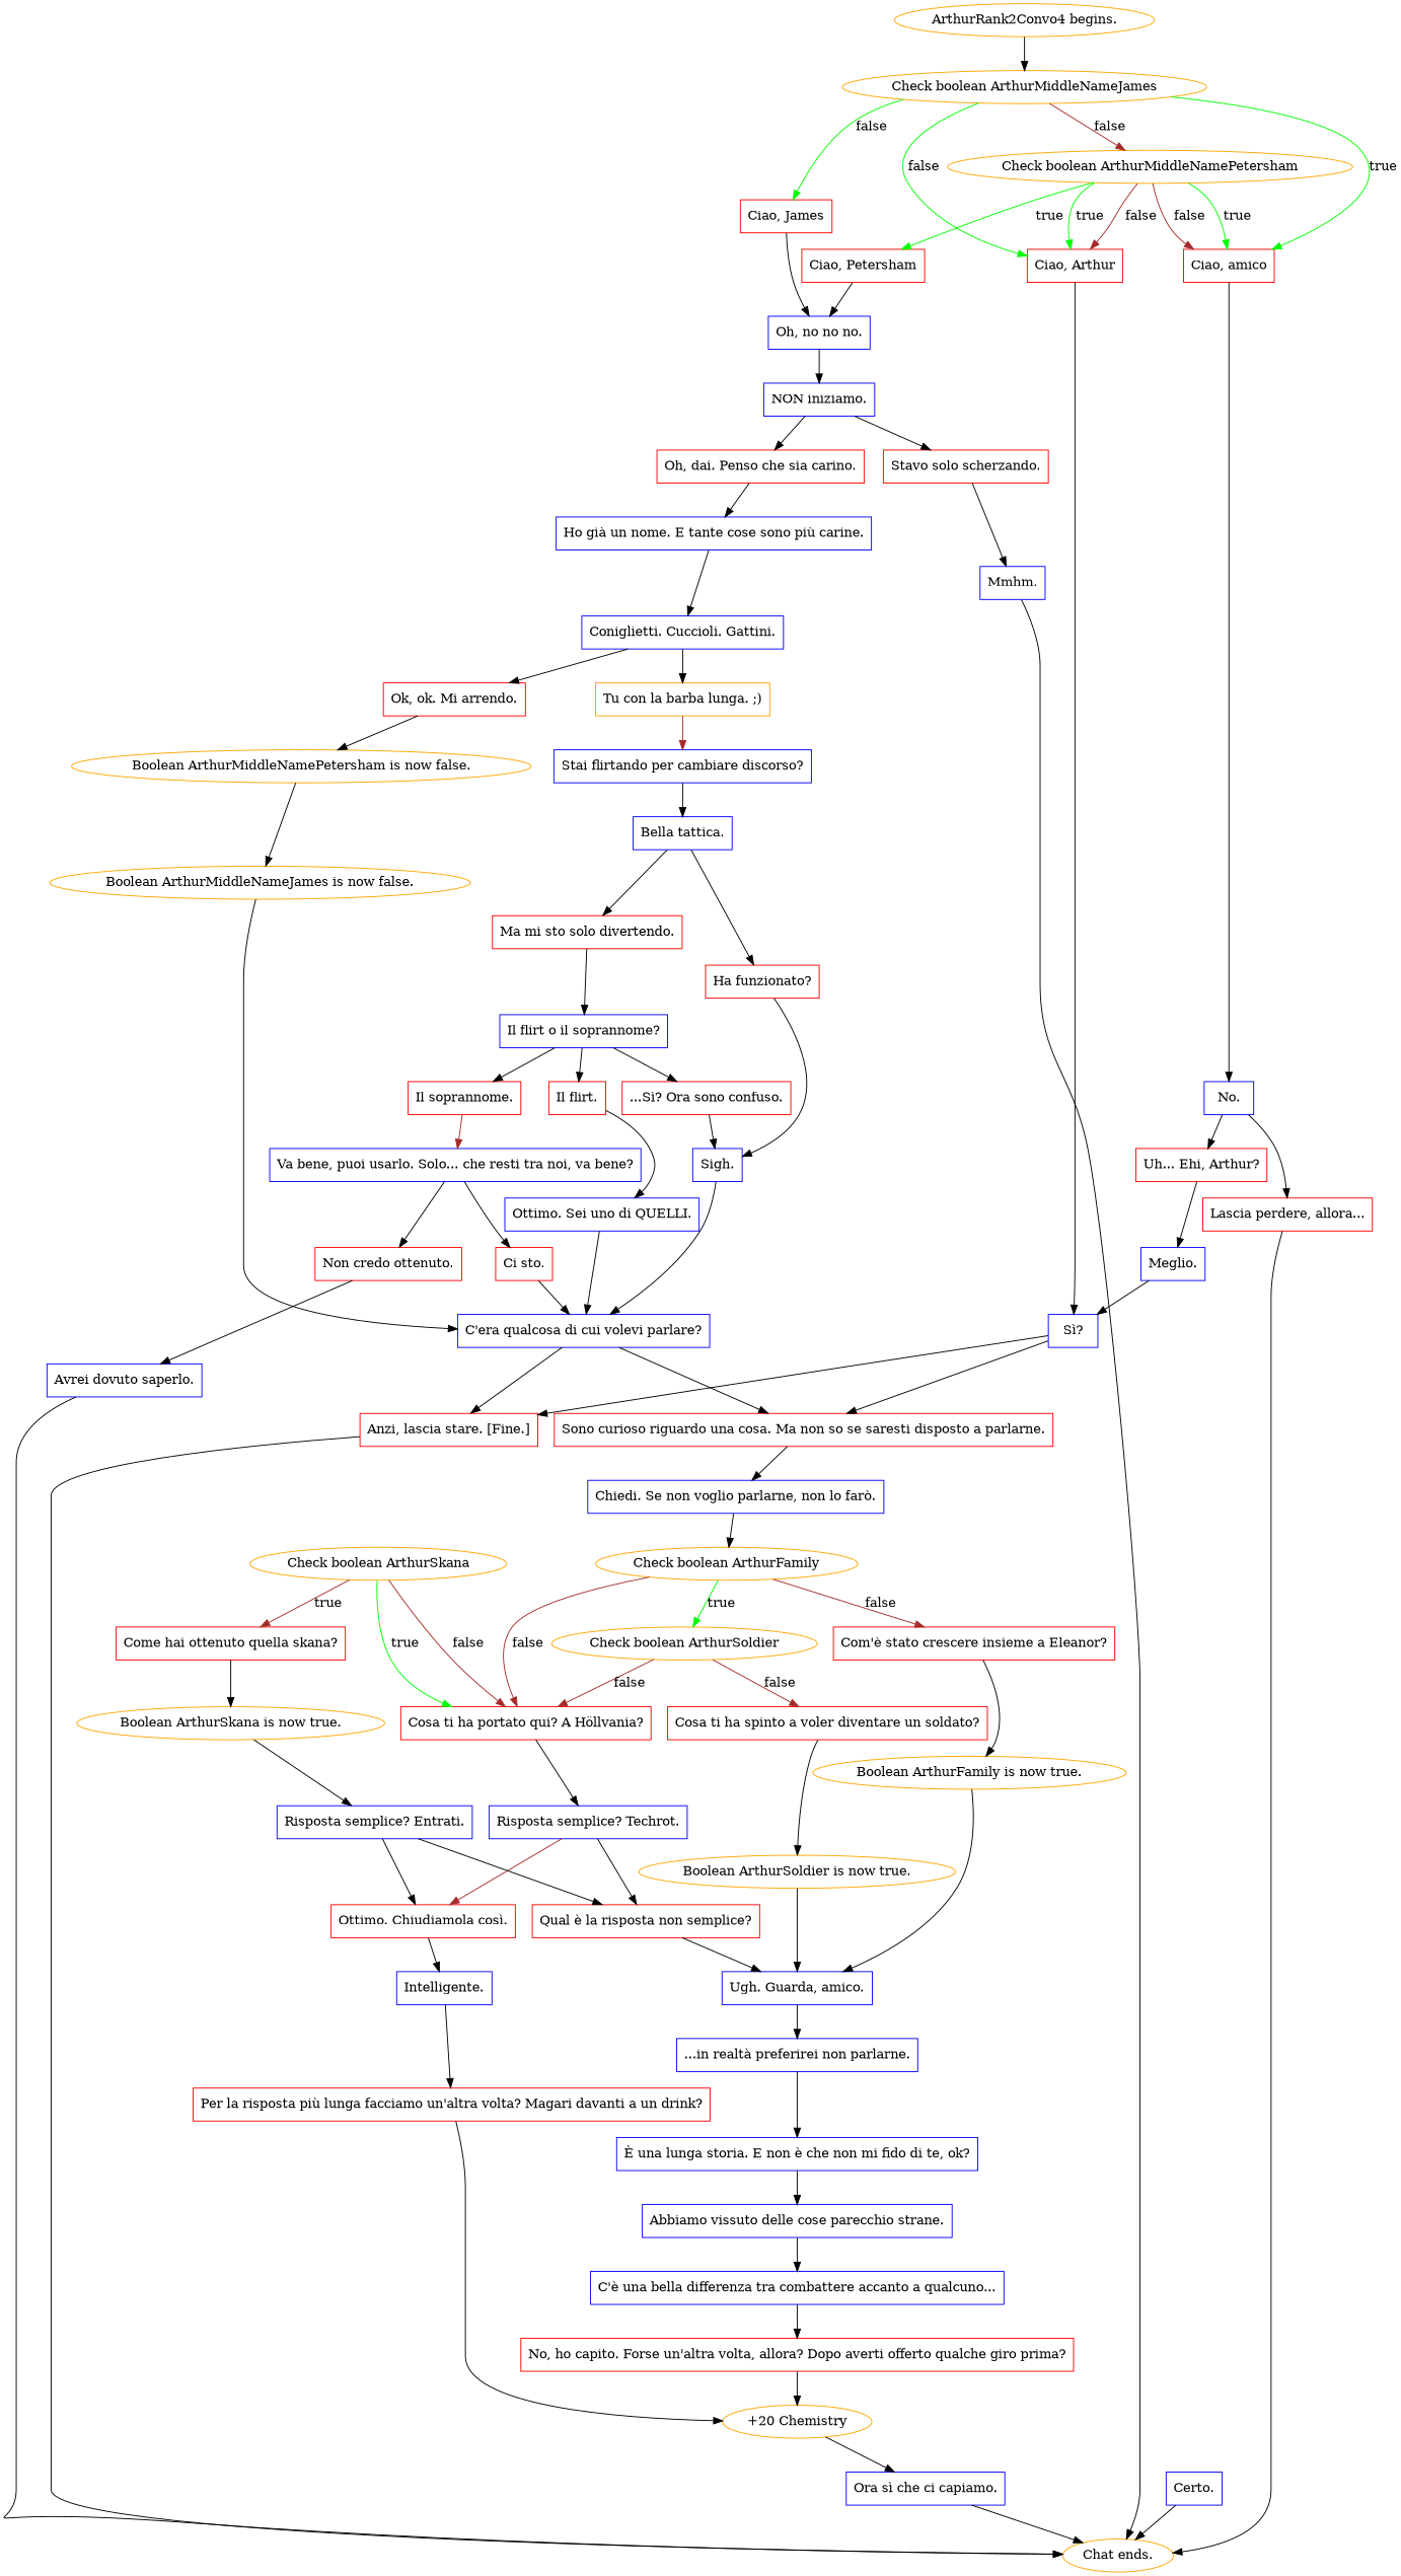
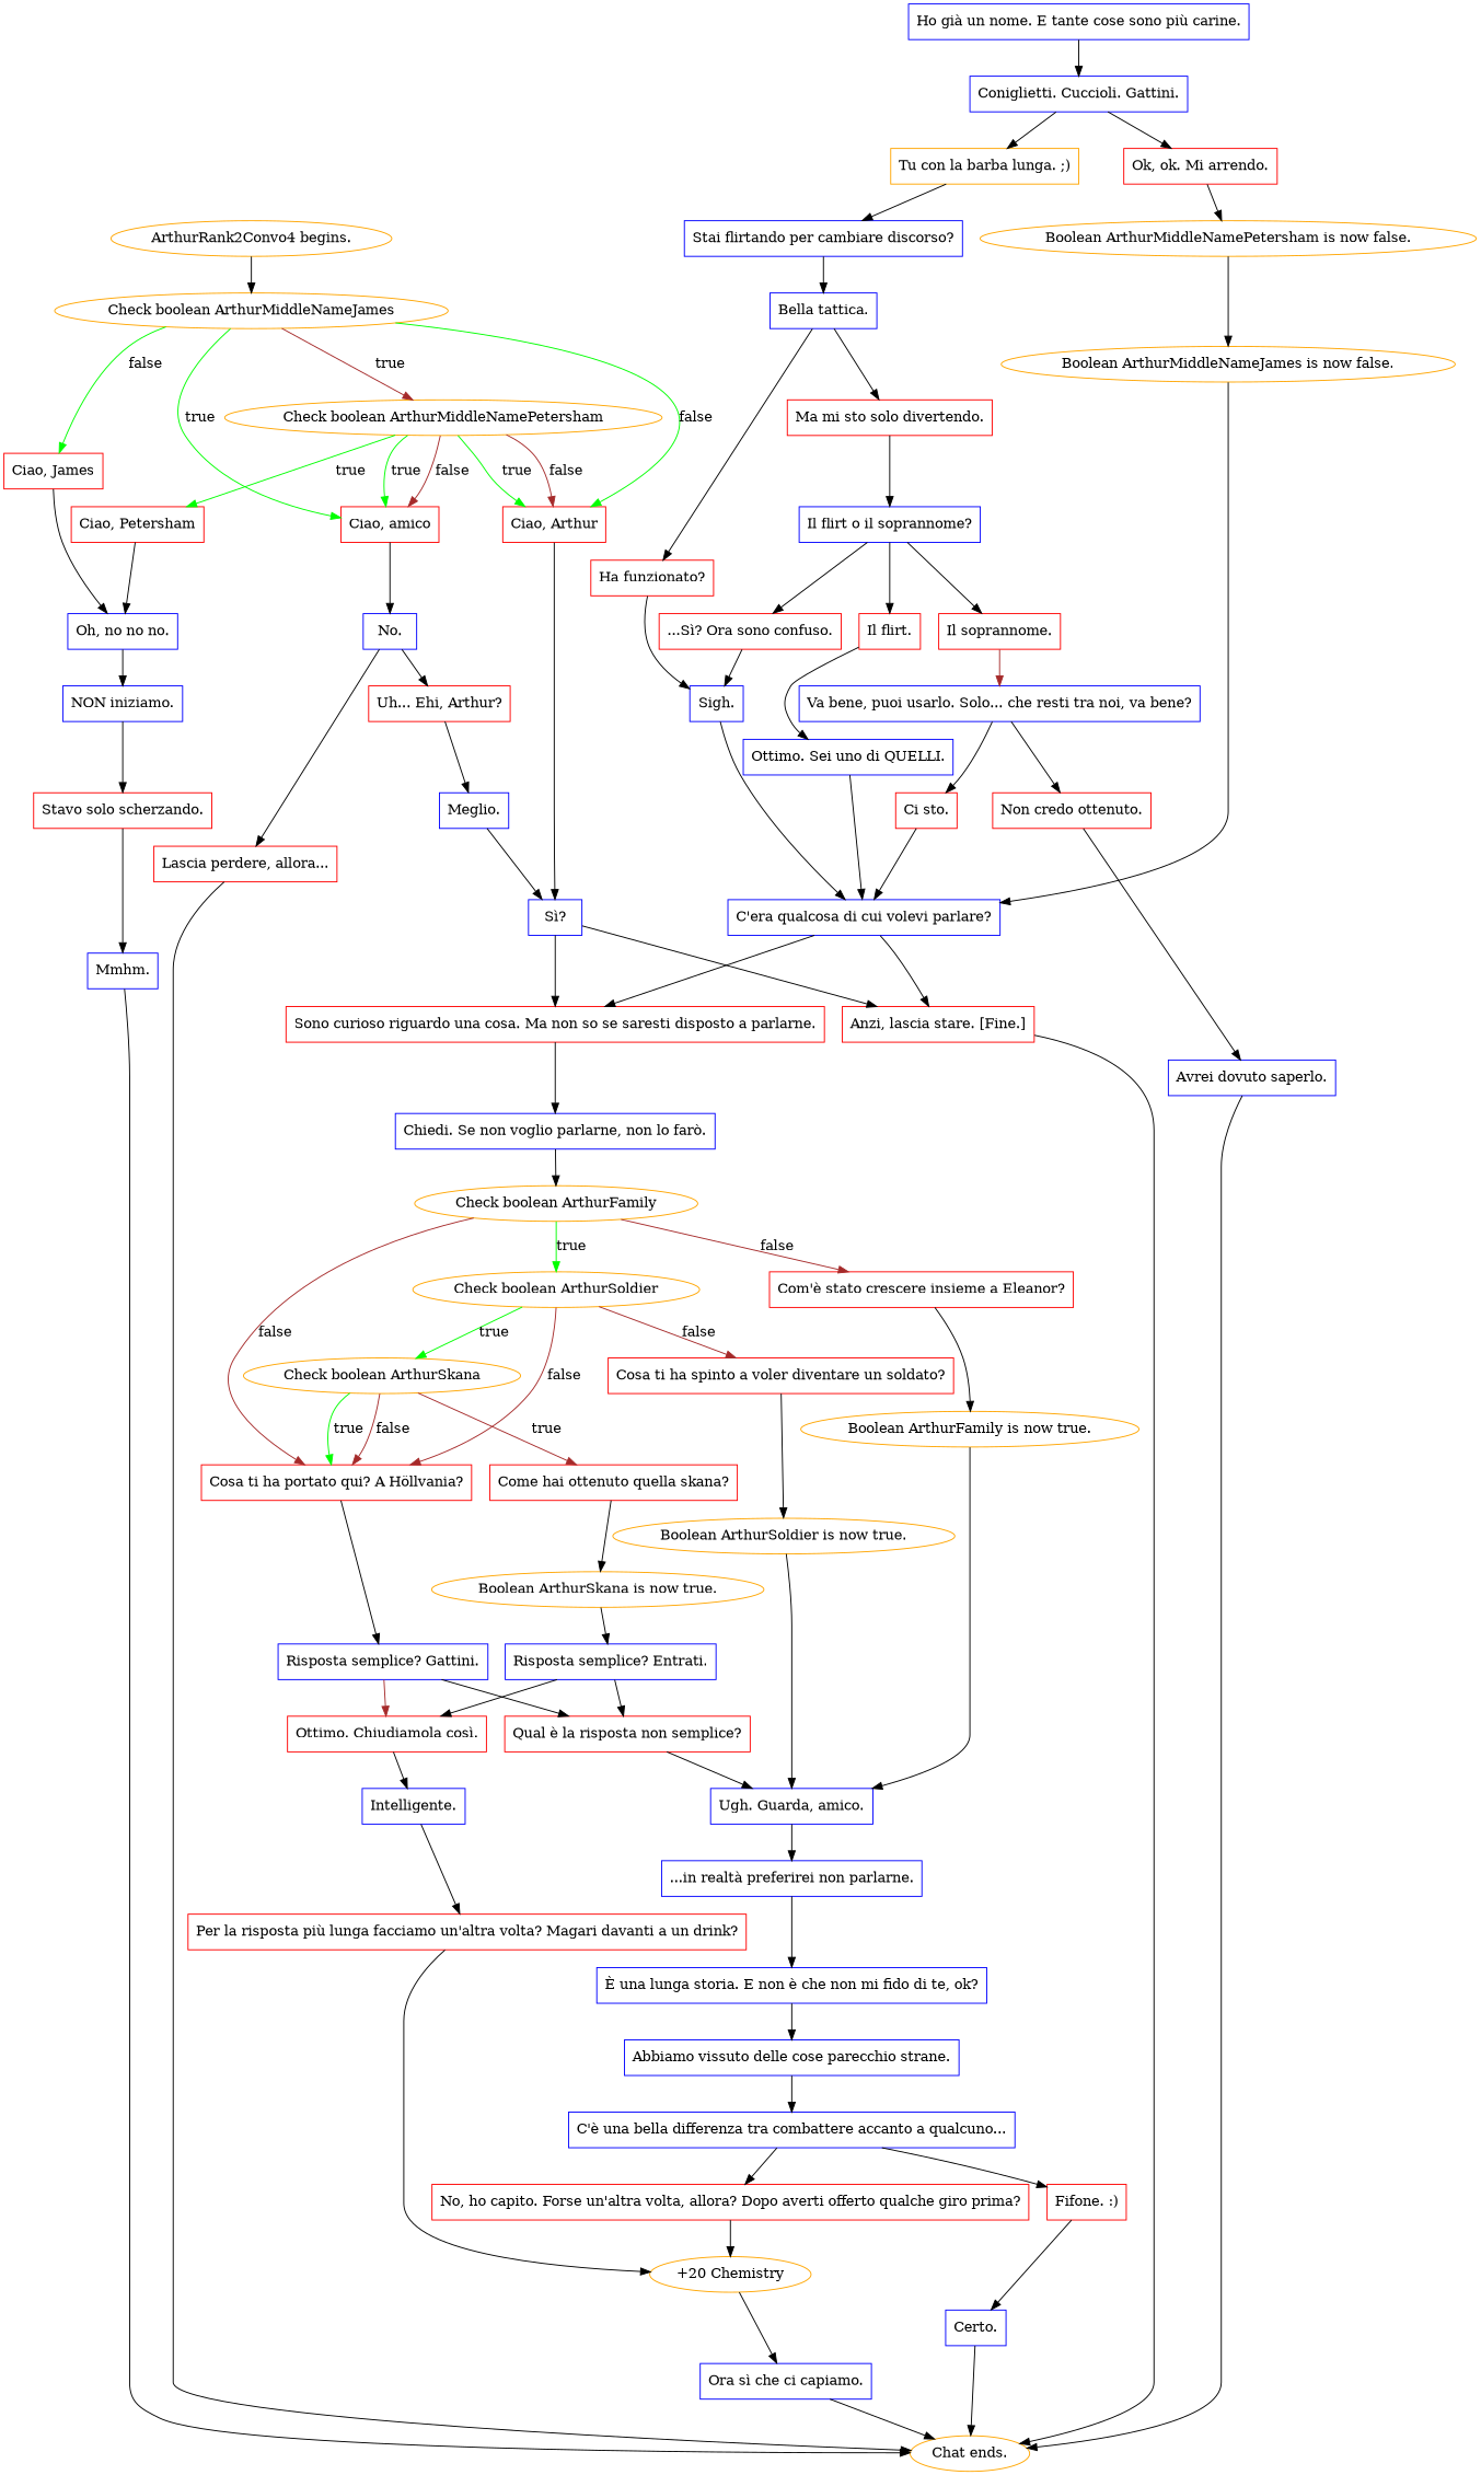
  digraph {
    node [color=red shape=box]
    "ArthurRank2Convo4 begins." [color=orange shape=""]
    n2 [color=orange label="Check boolean ArthurMiddleNameJames" shape=""]
    n3 [label="Ciao, James"]
    n4 [label="Ciao, Arthur"]
    n5 [label="Ciao, amico"]
    n6 [color=orange label="Check boolean ArthurMiddleNamePetersham" shape=""]
    n7 [color=blue label="Oh, no no no."]
    n8 [color=blue label="Sì?"]
    n9 [color=blue label="No."]
    n10 [label="Ciao, Petersham"]
    n11 [color=blue label="NON iniziamo."]
    n12 [label="Sono curioso riguardo una cosa. Ma non so se saresti disposto a parlarne."]
    n13 [label="Anzi, lascia stare. [Fine.]"]
    n14 [label="Lascia perdere, allora..."]
    n15 [label="Uh... Ehi, Arthur?"]
-   n16 [label="Oh, dai. Penso che sia carino."]
    n17 [label="Stavo solo scherzando."]
    n18 [color=blue label="Chiedi. Se non voglio parlarne, non lo farò."]
    "Chat ends." [color=orange shape=""]
    n20 [color=blue label="Meglio."]
    n21 [color=blue label="Ho già un nome. E tante cose sono più carine."]
    n22 [color=blue label="Mmhm."]
    n23 [color=orange label="Check boolean ArthurFamily" shape=""]
    n24 [color=blue label="Coniglietti. Cuccioli. Gattini."]
    n25 [color=orange label="Check boolean ArthurSoldier" shape=""]
    n26 [label="Com'è stato crescere insieme a Eleanor?"]
    n27 [label="Cosa ti ha portato qui? A Höllvania?"]
    n28 [color=orange label="Tu con la barba lunga. ;)"]
    n29 [label="Ok, ok. Mi arrendo."]
    n30 [color=orange label="Check boolean ArthurSkana" shape=""]
    n31 [label="Cosa ti ha spinto a voler diventare un soldato?"]
    n32 [color=orange label="Boolean ArthurFamily is now true." shape=""]
-   n33 [color=blue label="Risposta semplice? Techrot."]
+   n33 [color=blue label="Risposta semplice? Gattini."]
    n34 [color=blue label="Stai flirtando per cambiare discorso?"]
    n35 [color=orange label="Boolean ArthurMiddleNamePetersham is now false." shape=""]
    n36 [label="Come hai ottenuto quella skana?"]
    n37 [color=orange label="Boolean ArthurSoldier is now true." shape=""]
    n38 [color=blue label="Ugh. Guarda, amico."]
    n39 [label="Ottimo. Chiudiamola così."]
    n40 [label="Qual è la risposta non semplice?"]
    n41 [color=blue label="Bella tattica."]
    n42 [color=orange label="Boolean ArthurMiddleNameJames is now false." shape=""]
    n43 [color=orange label="Boolean ArthurSkana is now true." shape=""]
    n44 [color=blue label="...in realtà preferirei non parlarne."]
    n45 [color=blue label="Intelligente."]
    n46 [label="Ha funzionato?"]
    n47 [label="Ma mi sto solo divertendo."]
    n48 [color=blue label="C'era qualcosa di cui volevi parlare?"]
    n49 [color=blue label="Risposta semplice? Entrati."]
    n50 [color=blue label="È una lunga storia. E non è che non mi fido di te, ok?"]
    n51 [label="Per la risposta più lunga facciamo un'altra volta? Magari davanti a un drink?"]
    n52 [color=blue label="Sigh."]
    n53 [color=blue label="Il flirt o il soprannome?"]
    n54 [color=blue label="Abbiamo vissuto delle cose parecchio strane."]
    n55 [color=orange label="+20 Chemistry" shape=""]
    n56 [label="...Sì? Ora sono confuso."]
    n57 [label="Il flirt."]
    n58 [label="Il soprannome."]
    n59 [color=blue label="C'è una bella differenza tra combattere accanto a qualcuno..."]
    n60 [color=blue label="Ora sì che ci capiamo."]
    n61 [color=blue label="Ottimo. Sei uno di QUELLI."]
    n62 [color=blue label="Va bene, puoi usarlo. Solo... che resti tra noi, va bene?"]
    n63 [label="No, ho capito. Forse un'altra volta, allora? Dopo averti offerto qualche giro prima?"]
+   n64 [label="Fifone. :)"]
    n65 [label="Ci sto."]
    n66 [label="Non credo ottenuto."]
    n67 [color=blue label="Certo."]
    n68 [color=blue label="Avrei dovuto saperlo."]
    "ArthurRank2Convo4 begins." -> n2
    n2 -> n3 [color=green label=false]
    n2 -> n4 [color=green label=false]
    n2 -> n5 [color=green label=true]
-   n2 -> n6 [color=brown label=false]
+   n2 -> n6 [color=brown label=true]
    n3 -> n7
    n4 -> n8
    n5 -> n9
    n6 -> n4 [color=green label=true]
    n6 -> n4 [color=brown label=false]
    n6 -> n5 [color=green label=true]
    n6 -> n5 [color=brown label=false]
    n6 -> n10 [color=green label=true]
    n7 -> n11
    n8 -> n12
    n8 -> n13
    n9 -> n14
    n9 -> n15
    n10 -> n7
-   n11 -> n16
    n11 -> n17
    n12 -> n18
    n13 -> "Chat ends."
    n14 -> "Chat ends."
    n15 -> n20
-   n16 -> n21
    n17 -> n22
    n18 -> n23
    n20 -> n8
    n21 -> n24
    n22 -> "Chat ends."
    n23 -> n25 [color=green label=true]
    n23 -> n26 [color=brown label=false]
    n23 -> n27 [color=brown label=false]
    n24 -> n28
    n24 -> n29
    n25 -> n27 [color=brown label=false]
+   n25 -> n30 [color=green label=true]
    n25 -> n31 [color=brown label=false]
    n26 -> n32
    n27 -> n33
-   n28 -> n34 [color=brown]
+   n28 -> n34
    n29 -> n35
    n30 -> n27 [color=green label=true]
    n30 -> n27 [color=brown label=false]
    n30 -> n36 [color=brown label=true]
    n31 -> n37
    n32 -> n38
    n33 -> n39 [color=brown]
    n33 -> n40
    n34 -> n41
    n35 -> n42
    n36 -> n43
    n37 -> n38
    n38 -> n44
    n39 -> n45
    n40 -> n38
    n41 -> n46
    n41 -> n47
    n42 -> n48
    n43 -> n49
    n44 -> n50
    n45 -> n51
    n46 -> n52
    n47 -> n53
    n48 -> n12
    n48 -> n13
    n49 -> n39
    n49 -> n40
    n50 -> n54
    n51 -> n55
    n52 -> n48
    n53 -> n56
    n53 -> n57
    n53 -> n58
    n54 -> n59
    n55 -> n60
    n56 -> n52
    n57 -> n61
    n58 -> n62 [color=brown]
    n59 -> n63
+   n59 -> n64
    n60 -> "Chat ends."
    n61 -> n48
    n62 -> n65
    n62 -> n66
    n63 -> n55
+   n64 -> n67
    n65 -> n48
    n66 -> n68
    n67 -> "Chat ends."
    n68 -> "Chat ends."
  }
